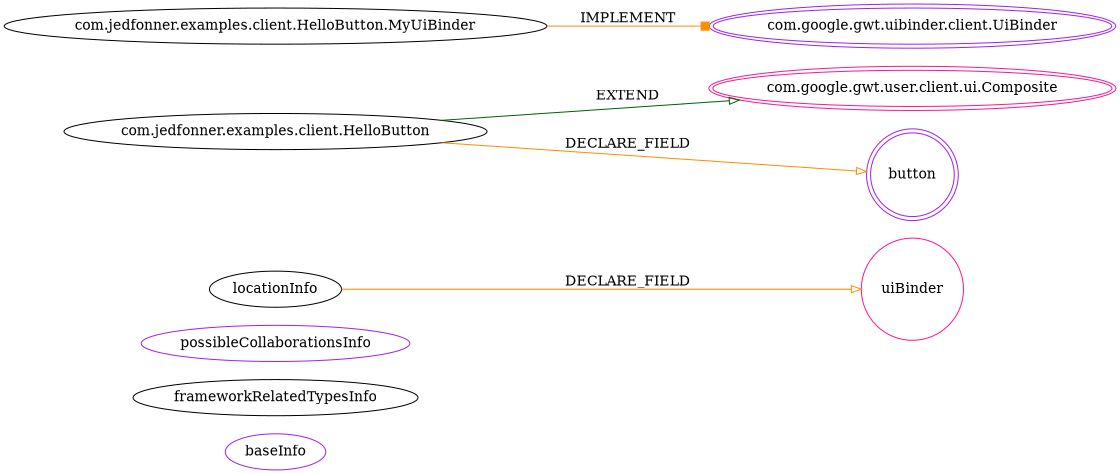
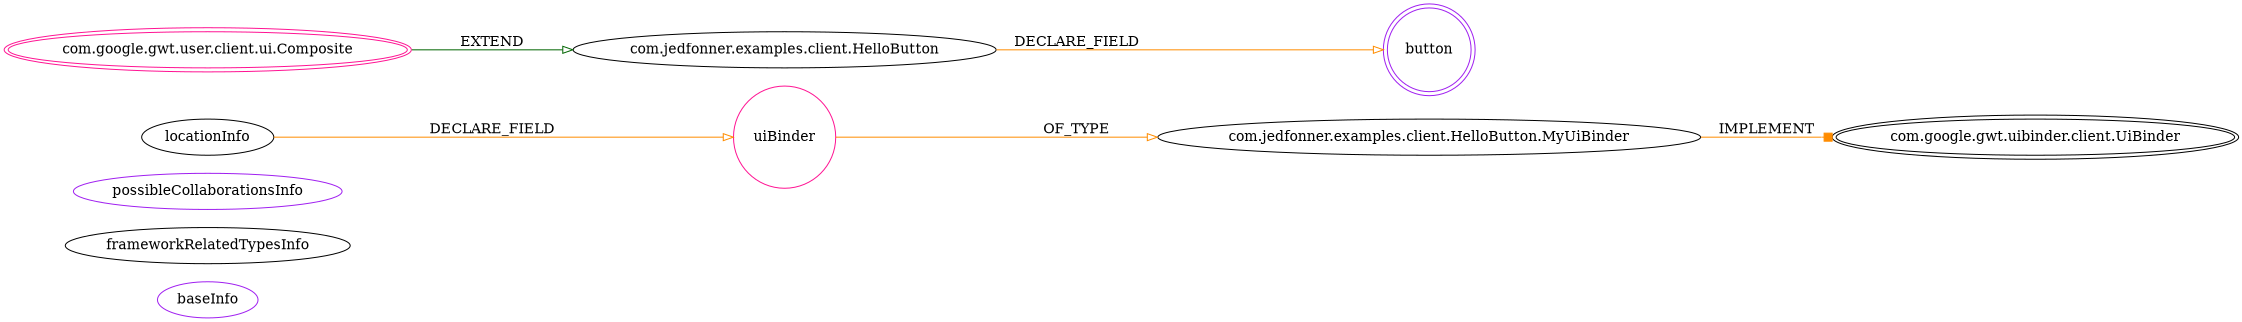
  digraph {
    rankdir=LR
    node [color=purple]
    edge [arrowhead=onormal color=darkorange]
    baseInfo [category=extension_graph graphId=4716 isAnonymous=false possibleRelation=true]
    frameworkRelatedTypesInfo [0="com.google.gwt.user.client.ui.Composite" color=black]
    possibleCollaborationsInfo [0="4716~FIELD_DECLARATION-~com.google.gwt.user.client.ui.Composite ~com.google.gwt.uibinder.client.UiBinder ~false~false"]
    locationInfo [color=black contextSignature=HelloButton filePath="/yossren-UIBinderExample/UIBinderExample-master/src/com/jedfonner/examples/client/HelloButton.java" graphId=4716 projectName="yossren-UIBinderExample"]
    n5 [color=deeppink isFrameworkType=false label=uiBinder shape=circle vertexType=FIELD_DECLARATION]
    n6 [color=black isFrameworkType=false label="com.jedfonner.examples.client.HelloButton" vertexType=ROOT_CLIENT_CLASS_DECLARATION]
    n7 [color=deeppink isFrameworkType=true label="com.google.gwt.user.client.ui.Composite" peripheries=2 vertexType=FRAMEWORK_CLASS_TYPE]
    n8 [isFrameworkType=true label=button peripheries=2 shape=circle vertexType=FIELD_DECLARATION]
    n9 [color=black isFrameworkType=false label="com.jedfonner.examples.client.HelloButton.MyUiBinder" vertexType=REFERENCE_CLIENT_CLASS_DECLARATION]
-   n10 [isFrameworkType=true label="com.google.gwt.uibinder.client.UiBinder" peripheries=2 vertexType=FRAMEWORK_INTERFACE_TYPE]
+   n10 [color=black isFrameworkType=true label="com.google.gwt.uibinder.client.UiBinder" peripheries=2 vertexType=FRAMEWORK_INTERFACE_TYPE]
    locationInfo -> n5 [label=DECLARE_FIELD]
-   n6 -> n7 [color=darkgreen label=EXTEND]
+   n5 -> n9 [label=OF_TYPE]
+   n7 -> n6 [color=darkgreen label=EXTEND]
    n6 -> n8 [label=DECLARE_FIELD]
    n9 -> n10 [arrowhead=box label=IMPLEMENT]
  }
